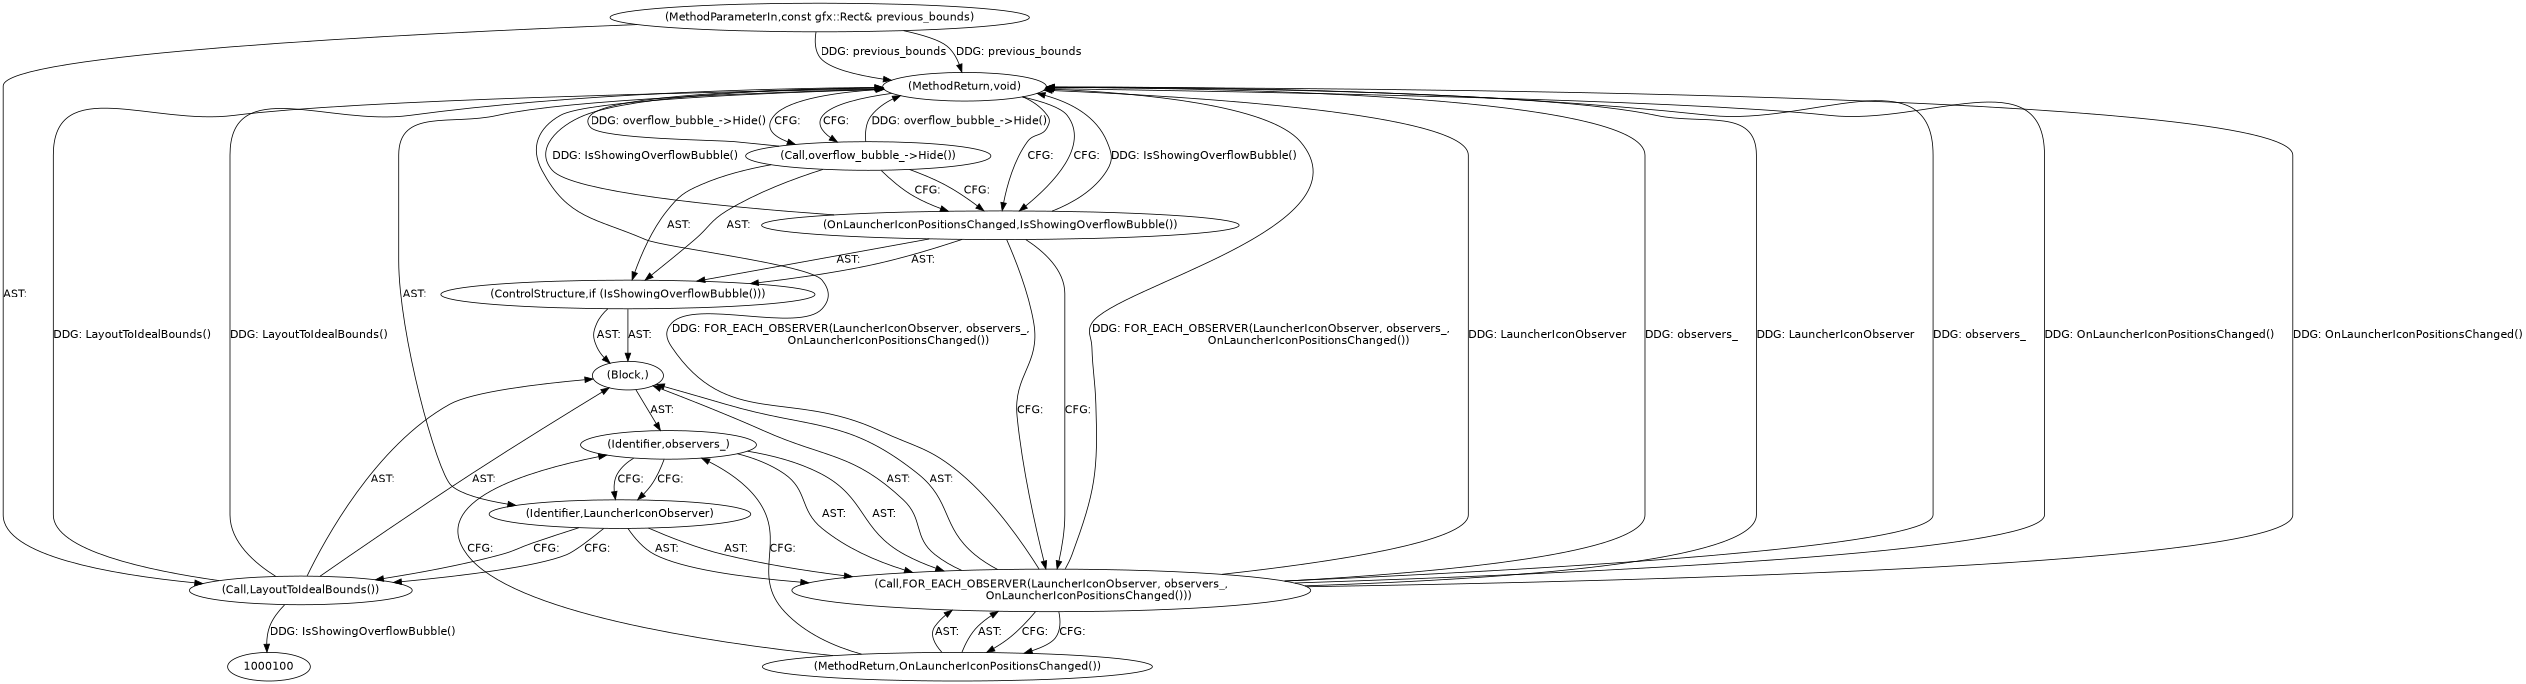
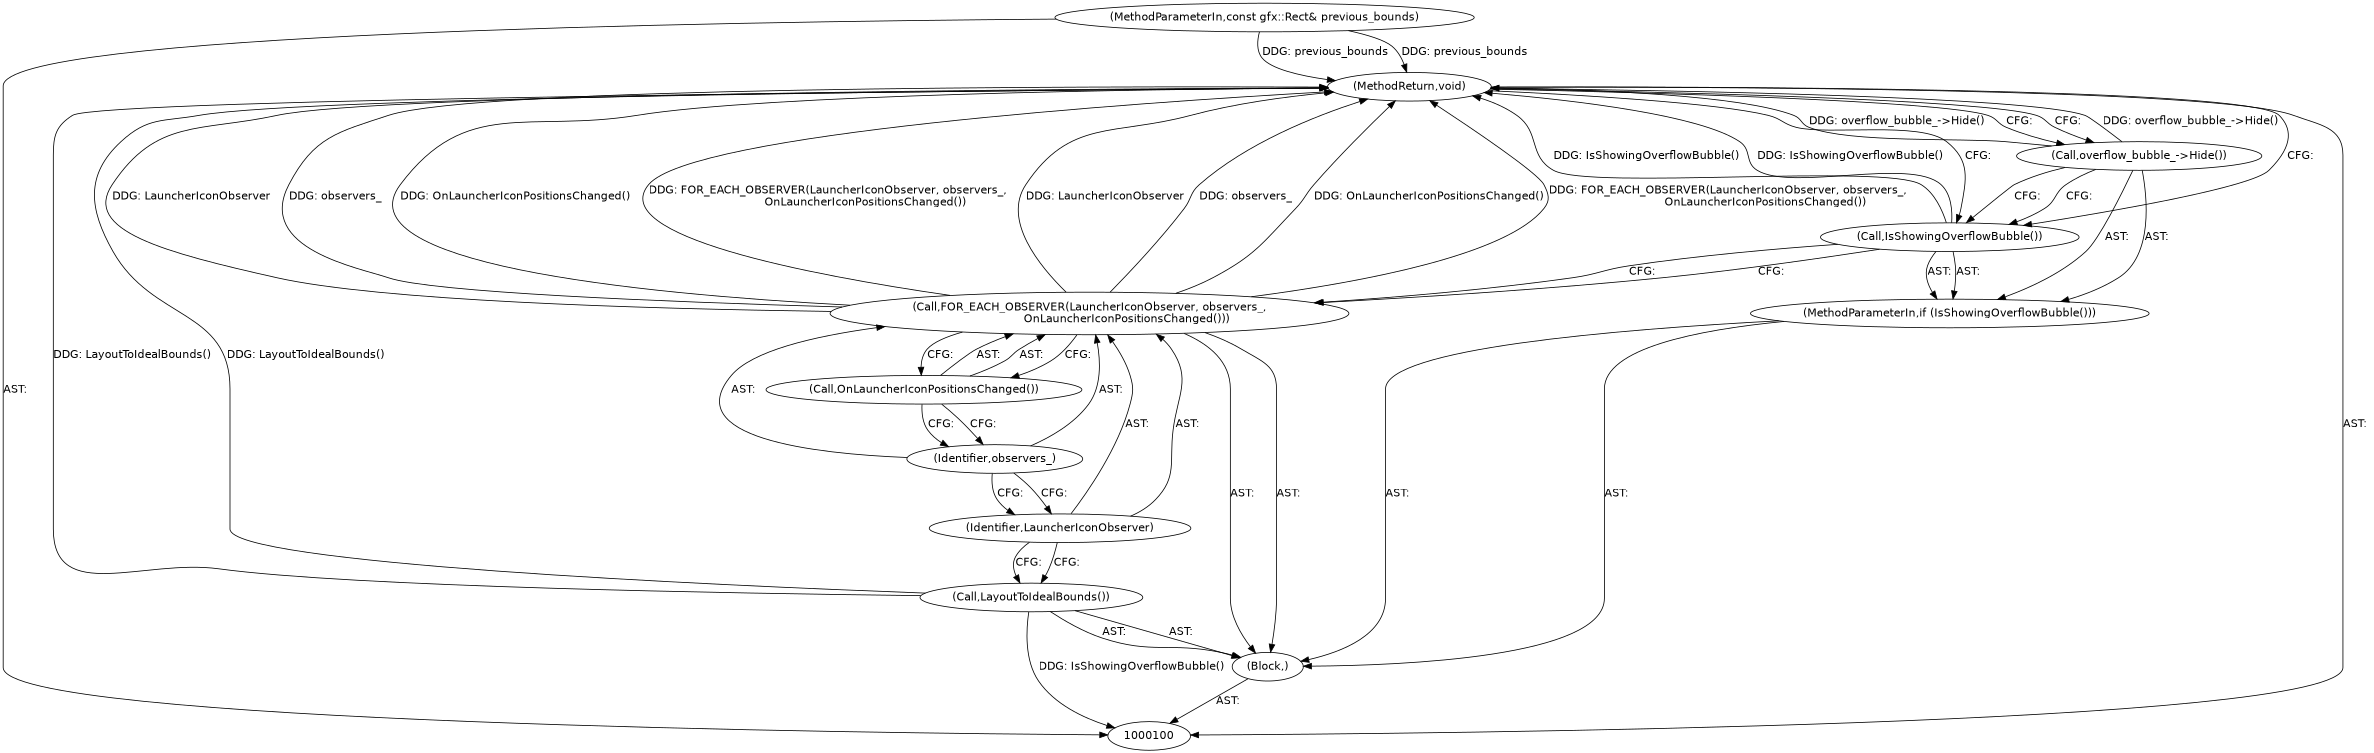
  digraph {
    fontname="DejaVu Sans"
    node [fontname="DejaVu Sans"]
    edge [fontname="DejaVu Sans"]
    n1 [label="(MethodReturn,void)"]
-   n2 [label="(OnLauncherIconPositionsChanged,IsShowingOverflowBubble())"]
+   n2 [label="(Call,IsShowingOverflowBubble())"]
    n3 [label="(Call,overflow_bubble_->Hide())"]
    1000100
    n5 [label="(Call,FOR_EACH_OBSERVER(LauncherIconObserver, observers_,\n                     OnLauncherIconPositionsChanged()))"]
-   n6 [label="(ControlStructure,if (IsShowingOverflowBubble()))"]
+   n6 [label="(MethodParameterIn,if (IsShowingOverflowBubble()))"]
    n7 [label="(MethodParameterIn,const gfx::Rect& previous_bounds)"]
    n8 [label="(Block,)"]
    n9 [label="(Call,LayoutToIdealBounds())"]
    n10 [label="(Identifier,LauncherIconObserver)"]
-   n11 [label="(MethodReturn,OnLauncherIconPositionsChanged())"]
+   n11 [label="(Call,OnLauncherIconPositionsChanged())"]
    n12 [label="(Identifier,observers_)"]
    n1 -> n2 [label="CFG: "]
    n1 -> n2 [label="CFG: "]
    n1 -> n3 [label="CFG: "]
    n1 -> n3 [label="CFG: "]
-   n1 -> n10 [label="AST: "]
+   n1 -> 1000100 [label="AST: "]
    n2 -> n1 [label="DDG: IsShowingOverflowBubble()"]
    n2 -> n1 [label="DDG: IsShowingOverflowBubble()"]
    n2 -> n5 [label="CFG: "]
    n2 -> n5 [label="CFG: "]
    n2 -> n6 [label="AST: "]
    n2 -> n6 [label="AST: "]
    n3 -> n1 [label="DDG: overflow_bubble_->Hide()"]
    n3 -> n1 [label="DDG: overflow_bubble_->Hide()"]
    n3 -> n2 [label="CFG: "]
    n3 -> n2 [label="CFG: "]
    n3 -> n6 [label="AST: "]
    n3 -> n6 [label="AST: "]
    n5 -> n1 [label="DDG: OnLauncherIconPositionsChanged()"]
    n5 -> n1 [label="DDG: FOR_EACH_OBSERVER(LauncherIconObserver, observers_,\n                     OnLauncherIconPositionsChanged())"]
    n5 -> n1 [label="DDG: LauncherIconObserver"]
    n5 -> n1 [label="DDG: observers_"]
    n5 -> n1 [label="DDG: OnLauncherIconPositionsChanged()"]
    n5 -> n1 [label="DDG: FOR_EACH_OBSERVER(LauncherIconObserver, observers_,\n                     OnLauncherIconPositionsChanged())"]
    n5 -> n1 [label="DDG: LauncherIconObserver"]
    n5 -> n1 [label="DDG: observers_"]
    n5 -> n8 [label="AST: "]
    n5 -> n8 [label="AST: "]
    n5 -> n11 [label="CFG: "]
    n5 -> n11 [label="CFG: "]
    n6 -> n8 [label="AST: "]
    n6 -> n8 [label="AST: "]
    n7 -> n1 [label="DDG: previous_bounds"]
    n7 -> n1 [label="DDG: previous_bounds"]
-   n7 -> n9 [label="AST: "]
-   n8 -> n12 [label="AST: "]
+   n7 -> 1000100 [label="AST: "]
+   n8 -> 1000100 [label="AST: "]
    n9 -> n1 [label="DDG: LayoutToIdealBounds()"]
    n9 -> n1 [label="DDG: LayoutToIdealBounds()"]
    n9 -> 1000100 [label="DDG: IsShowingOverflowBubble()"]
    n9 -> n8 [label="AST: "]
    n9 -> n8 [label="AST: "]
    n10 -> n5 [label="AST: "]
    n10 -> n5 [label="AST: "]
    n10 -> n9 [label="CFG: "]
    n10 -> n9 [label="CFG: "]
    n11 -> n5 [label="AST: "]
    n11 -> n5 [label="AST: "]
    n11 -> n12 [label="CFG: "]
    n11 -> n12 [label="CFG: "]
    n12 -> n5 [label="AST: "]
    n12 -> n5 [label="AST: "]
    n12 -> n10 [label="CFG: "]
    n12 -> n10 [label="CFG: "]
  }
